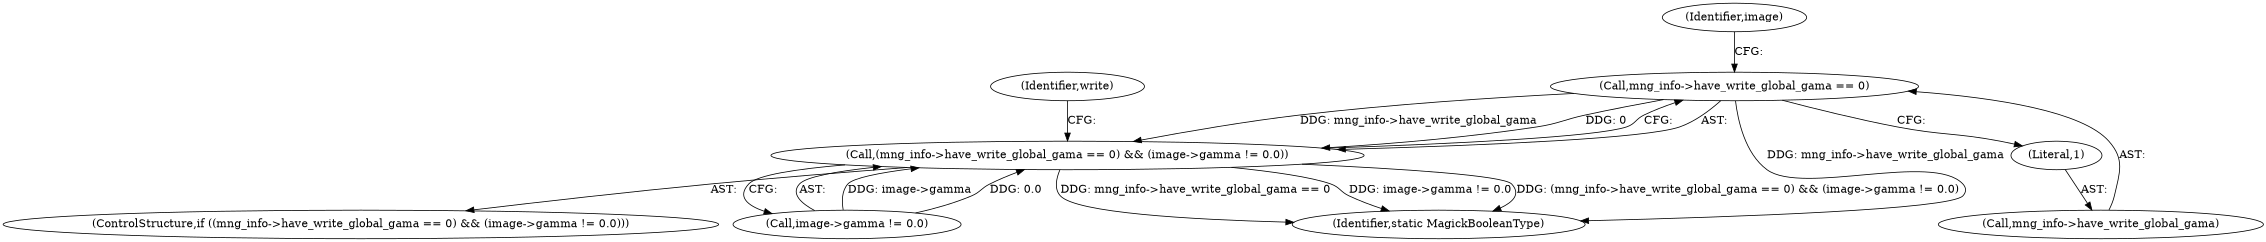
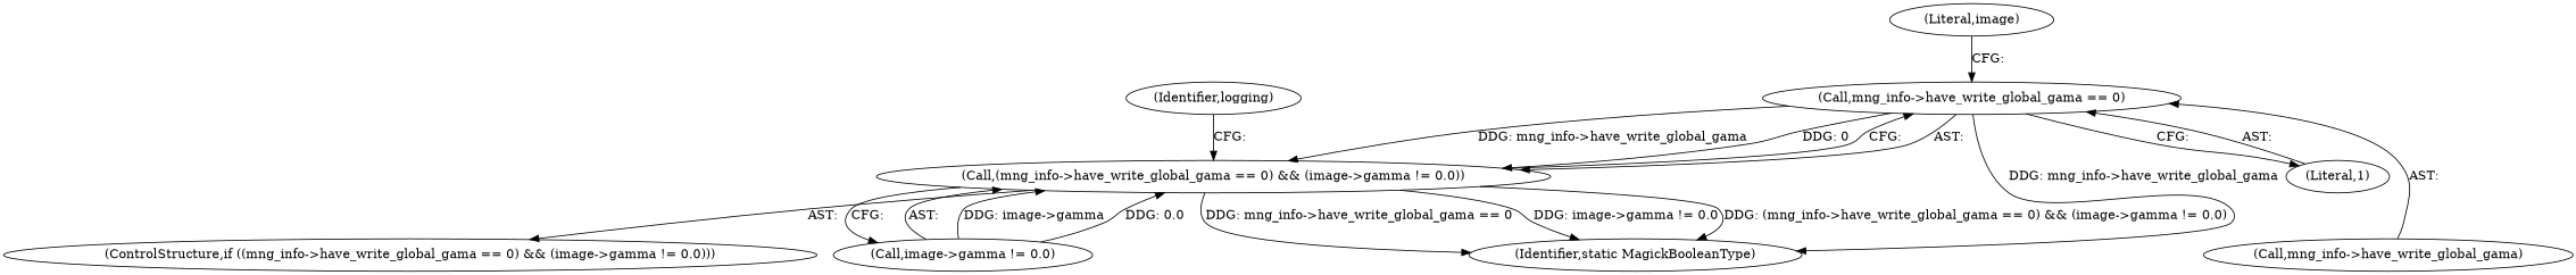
  digraph {
    fontname="DejaVu Serif"
    node [fontname="DejaVu Serif"]
    edge [fontname="DejaVu Serif"]
    n1 [label="(Call,mng_info->have_write_global_gama == 0)"]
    n2 [label="(Call,(mng_info->have_write_global_gama == 0) && (image->gamma != 0.0))"]
    n3 [label="(Identifier,static MagickBooleanType)"]
    n4 [label="(Literal,1)"]
    n5 [label="(ControlStructure,if ((mng_info->have_write_global_gama == 0) && (image->gamma != 0.0)))"]
    n6 [label="(Call,image->gamma != 0.0)"]
-   n7 [label="(Identifier,write)"]
+   n7 [label="(Identifier,logging)"]
    n8 [label="(Call,mng_info->have_write_global_gama)"]
-   n9 [label="(Identifier,image)"]
+   n9 [label="(Literal,image)"]
    n1 -> n2 [label="AST: "]
    n1 -> n2 [label="DDG: mng_info->have_write_global_gama"]
    n1 -> n2 [label="DDG: 0"]
    n1 -> n3 [label="DDG: mng_info->have_write_global_gama"]
    n1 -> n4 [label="CFG: "]
    n2 -> n1 [label="CFG: "]
    n2 -> n3 [label="DDG: mng_info->have_write_global_gama == 0"]
    n2 -> n3 [label="DDG: image->gamma != 0.0"]
    n2 -> n3 [label="DDG: (mng_info->have_write_global_gama == 0) && (image->gamma != 0.0)"]
    n2 -> n5 [label="AST: "]
    n2 -> n6 [label="CFG: "]
-   n4 -> n8 [label="AST: "]
+   n4 -> n1 [label="AST: "]
    n6 -> n2 [label="AST: "]
    n6 -> n2 [label="DDG: image->gamma"]
    n6 -> n2 [label="DDG: 0.0"]
    n7 -> n2 [label="CFG: "]
    n8 -> n1 [label="AST: "]
    n9 -> n1 [label="CFG: "]
  }
